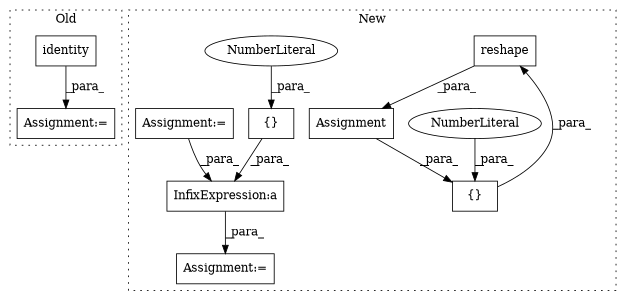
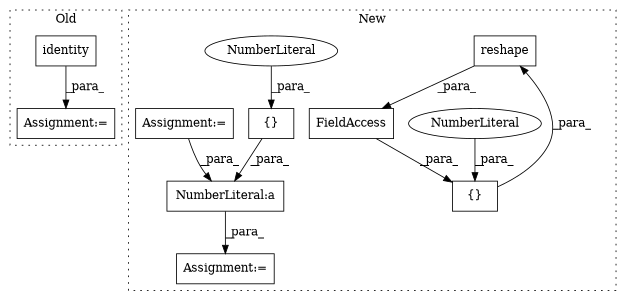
  digraph {
    node [a=7 l=1 shape=box]
    n1 [a=32 l="9,1" label=identity s="14262,14272"]
    n2 [label="Assignment:=" s=14250]
    n3 [a=32 l="8,1" label=reshape s="14711,14749"]
-   n4 [a=27 l=3 label="InfixExpression:a" s=14750]
+   n4 [a=27 l=3 label="NumberLiteral:a" s=14750]
    n5 [a=4 l="1,1" label="{}" s="14791,14797"]
    n6 [a=34 label=NumberLiteral s=14794 shape=ellipse]
    n7 [a=4 l="1,1" label="{}" s="14730,14748"]
    n8 [a=34 label=NumberLiteral s=14731 shape=ellipse]
-   n9 [a=22 l=11 label=Assignment s=14735]
+   n9 [a=22 l=11 label=FieldAccess s=14735]
    n10 [label="Assignment:=" s=14919]
    n11 [l=2 label="Assignment:=" s=13204]
    subgraph cluster_1 {
      label=Old
      style=dotted
      n1
      n2
    }
    subgraph cluster_2 {
      label=New
      style=dotted
      n3
      n4
      n5
      n6
      n7
      n8
      n9
      n10
      n11
    }
    n1 -> n2 [label=_para_]
    n3 -> n9 [label=_para_]
    n4 -> n10 [label=_para_]
    n5 -> n4 [label=_para_]
    n6 -> n5 [label=_para_]
    n7 -> n3 [label=_para_]
    n8 -> n7 [label=_para_]
    n9 -> n7 [label=_para_]
    n11 -> n4 [label=_para_]
  }
